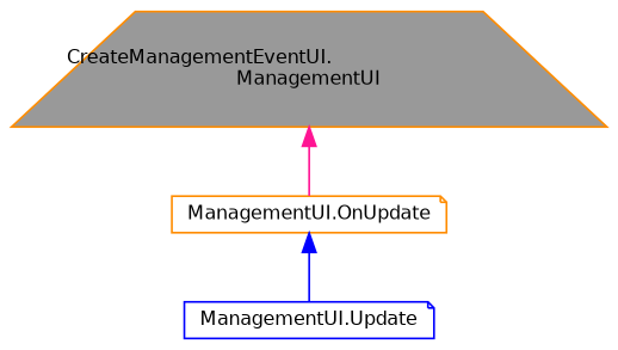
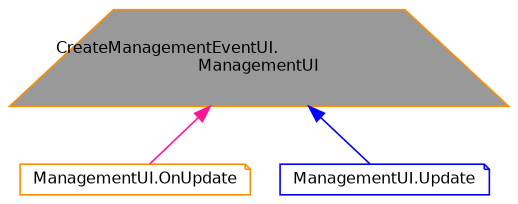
  digraph {
    rankdir=TB
    node [color=darkorange fillcolor=white fontname=Helvetica fontsize=10 shape=note style=filled]
    edge [dir=back fontname=Helvetica fontsize=10 labelfontname=Helvetica labelfontsize=10 style=solid]
    n1 [fillcolor=grey60 fontcolor=black height=0.2 label="CreateManagementEventUI.\lManagementUI" shape=trapezium width=0.4]
    n2 [height=0.2 label="ManagementUI.OnUpdate" width=0.4]
    n3 [color=blue height=0.2 label="ManagementUI.Update" width=0.4]
    n1 -> n2 [color=deeppink]
-   n2 -> n3 [color=blue]
+   n1 -> n3 [color=blue]
  }
